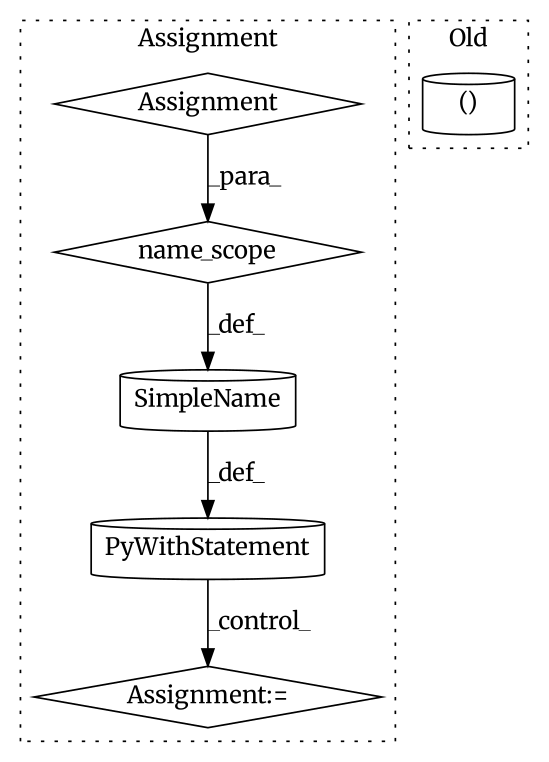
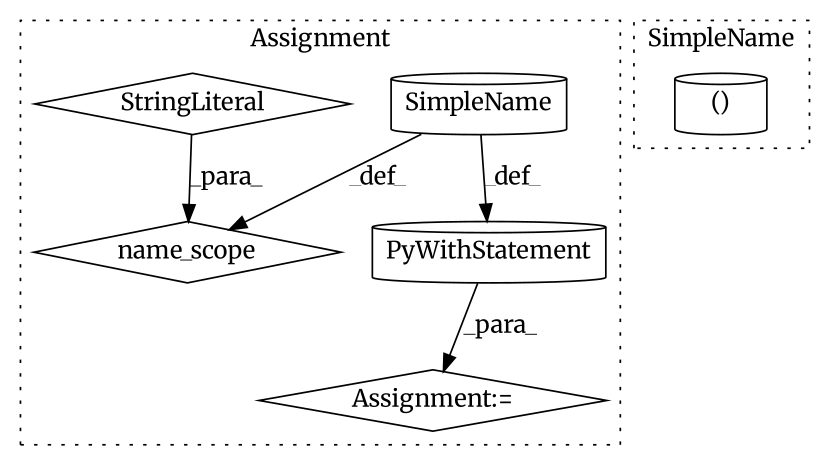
  digraph {
    fontname=Merriweather
    node [fontname=Merriweather shape=diamond]
    edge [fontname=Merriweather]
    n1 [a=32 l="11,1" label=name_scope s="4456,4476"]
    n2 [a=7 l=1 label="Assignment:=" s=4491]
    n3 [a=42 label=SimpleName shape=cylinder]
    n4 [a=104 l="10,2" label=PyWithStatement s="4435,4477" shape=cylinder]
-   n5 [a=45 l=9 label=Assignment s=4467]
+   n5 [a=45 l=9 label=StringLiteral s=4467]
    n6 [a=106 l=28 label="()" s=3390 shape=cylinder]
    subgraph cluster_1 {
      label=Assignment
      style=dotted
      n1
      n2
      n3
      n4
      n5
    }
    subgraph cluster_2 {
-     label=Old
+     label=SimpleName
      style=dotted
      n6
    }
-   n1 -> n3 [label=_def_]
+   n3 -> n1 [label=_def_]
    n3 -> n4 [label=_def_]
-   n4 -> n2 [label=_control_]
+   n4 -> n2 [label=_para_]
    n5 -> n1 [label=_para_]
  }
